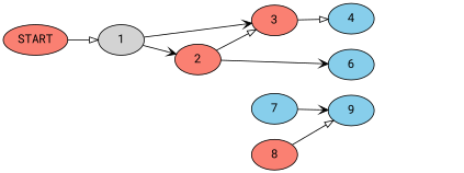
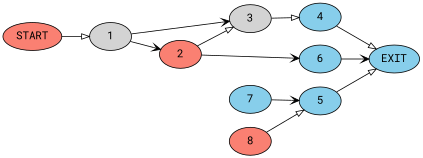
  digraph {
    fontname="Roboto Mono"
    rankdir=LR
    node [fillcolor=skyblue fontname="Roboto Mono" style=filled]
    edge [arrowhead=onormal fontname="Roboto Mono"]
    n1 [fillcolor=salmon label=START]
    1 [fillcolor=lightgrey]
    2 [fillcolor=salmon]
-   3 [fillcolor=salmon]
+   3 [fillcolor=lightgrey]
+   n5 [label=EXIT]
    6
    4
    7
-   9
+   9 [label=5]
    8 [fillcolor=salmon]
    n1 -> 1
    1 -> 2 [arrowhead=vee]
    1 -> 3 [arrowhead=vee]
    2 -> 3
    2 -> 6 [arrowhead=vee]
    3 -> 4
+   6 -> n5 [arrowhead=vee]
+   4 -> n5
    7 -> 9 [arrowhead=vee]
+   9 -> n5
    8 -> 9
  }
